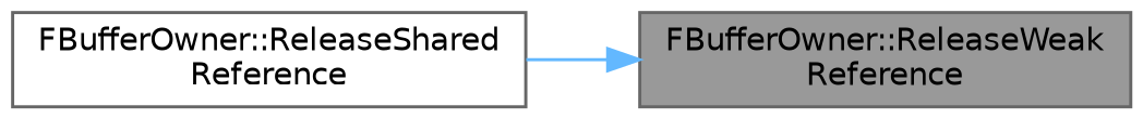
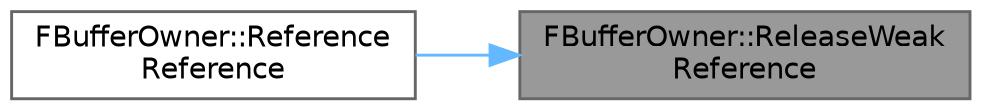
  digraph {
    rankdir=RL
    node [fontname=Helvetica fontsize=10 shape=box style=filled]
    n1 [color=gray40 fillcolor=grey60 fontcolor=black height=0.2 label="FBufferOwner::ReleaseWeak\lReference" width=0.4]
-   n2 [color=grey40 fillcolor=white height=0.2 label="FBufferOwner::ReleaseShared\lReference" width=0.4]
+   n2 [color=grey40 fillcolor=white height=0.2 label="FBufferOwner::Reference\lReference" width=0.4]
    n1 -> n2 [color=steelblue1 dir=back fontname=Helvetica fontsize=10 labelfontname=Helvetica labelfontsize=10 style=solid]
  }
